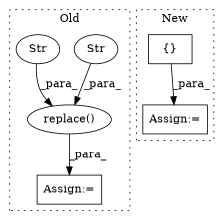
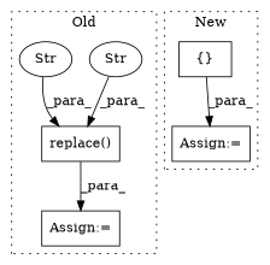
  digraph {
    node [a=66 l=3 shape=box]
-   n1 [a=75 l="29,1" label="replace()" s="4233,4270" shape=ellipse]
+   n1 [a=75 l="29,1" label="replace()" s="4233,4270"]
    n2 [label=Str s=4267 shape=ellipse]
    n3 [label=Str s=4262 shape=ellipse]
    n4 [a=68 label="Assign:=" s=4230]
    n5 [a=95 l="1,1" label="{}" s="7097,7222"]
    n6 [a=68 label="Assign:=" s=7094]
    subgraph cluster_1 {
      label=Old
      style=dotted
      n1
      n2
      n3
      n4
    }
    subgraph cluster_2 {
      label=New
      style=dotted
      n5
      n6
    }
    n1 -> n4 [label=_para_]
    n2 -> n1 [label=_para_]
    n3 -> n1 [label=_para_]
    n5 -> n6 [label=_para_]
  }
